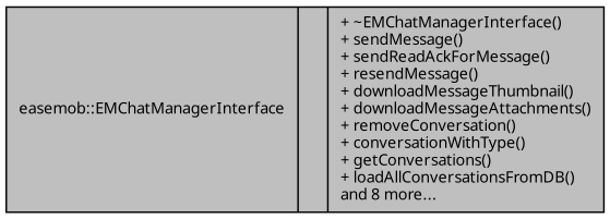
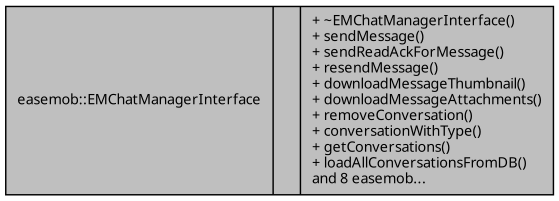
  digraph {
    rankdir=LR
    fontname="Noto Sans"
-   n1 [color=black fillcolor=grey75 fontcolor=black fontname="Noto Sans" fontsize=10 height=0.2 label="{easemob::EMChatManagerInterface\n||+ ~EMChatManagerInterface()\l+ sendMessage()\l+ sendReadAckForMessage()\l+ resendMessage()\l+ downloadMessageThumbnail()\l+ downloadMessageAttachments()\l+ removeConversation()\l+ conversationWithType()\l+ getConversations()\l+ loadAllConversationsFromDB()\land 8 more...\l}" shape=record style=filled width=0.4]
+   n1 [color=black fillcolor=grey75 fontcolor=black fontname="Noto Sans" fontsize=10 height=0.2 label="{easemob::EMChatManagerInterface\n||+ ~EMChatManagerInterface()\l+ sendMessage()\l+ sendReadAckForMessage()\l+ resendMessage()\l+ downloadMessageThumbnail()\l+ downloadMessageAttachments()\l+ removeConversation()\l+ conversationWithType()\l+ getConversations()\l+ loadAllConversationsFromDB()\land 8 easemob...\l}" shape=record style=filled width=0.4]
  }
